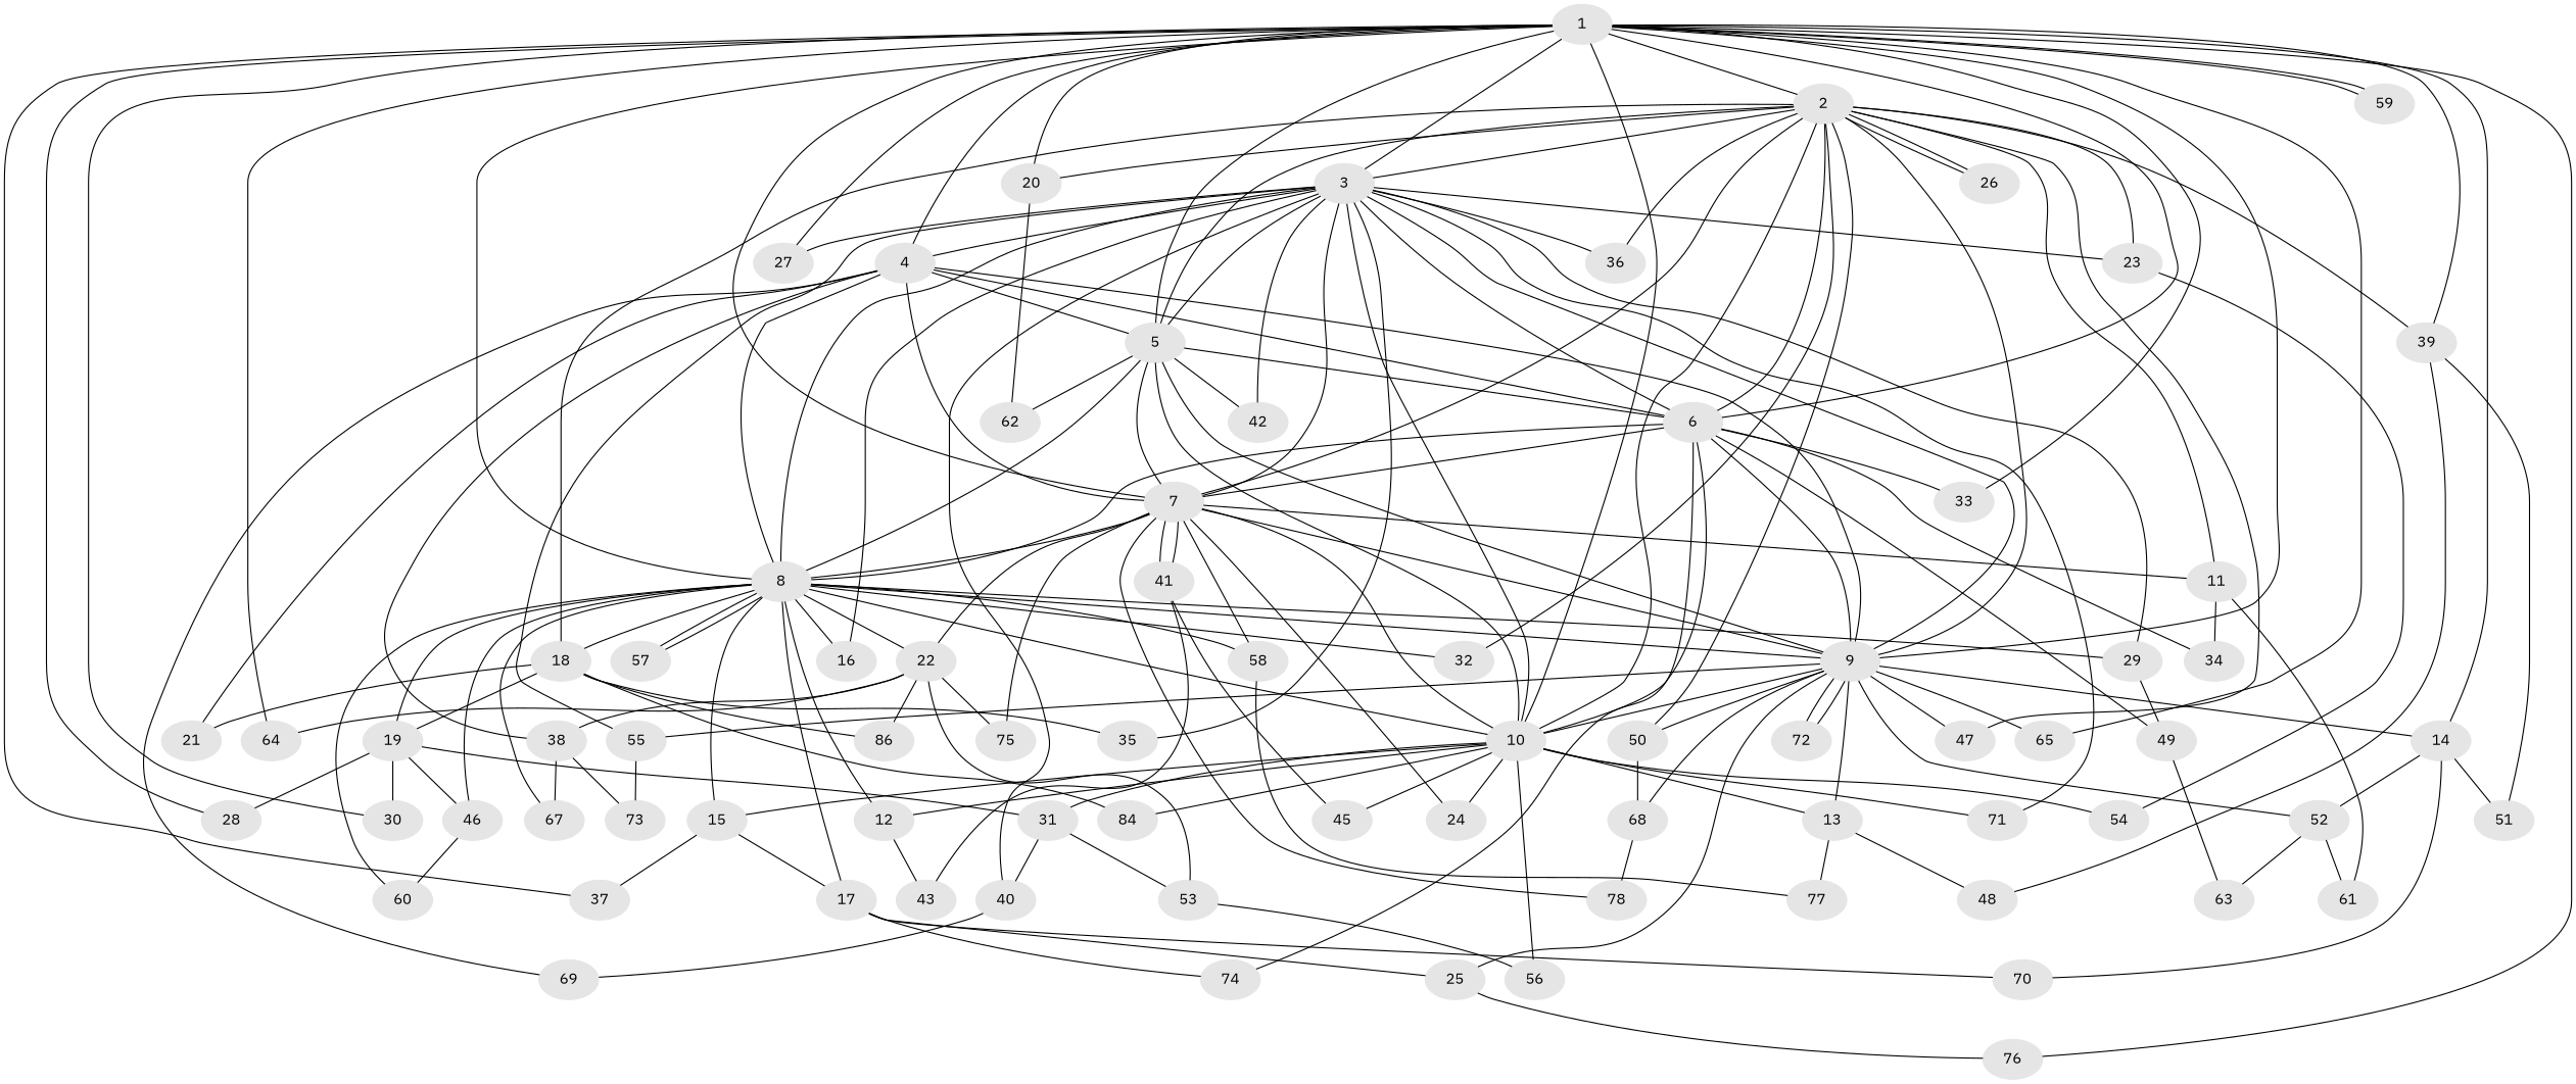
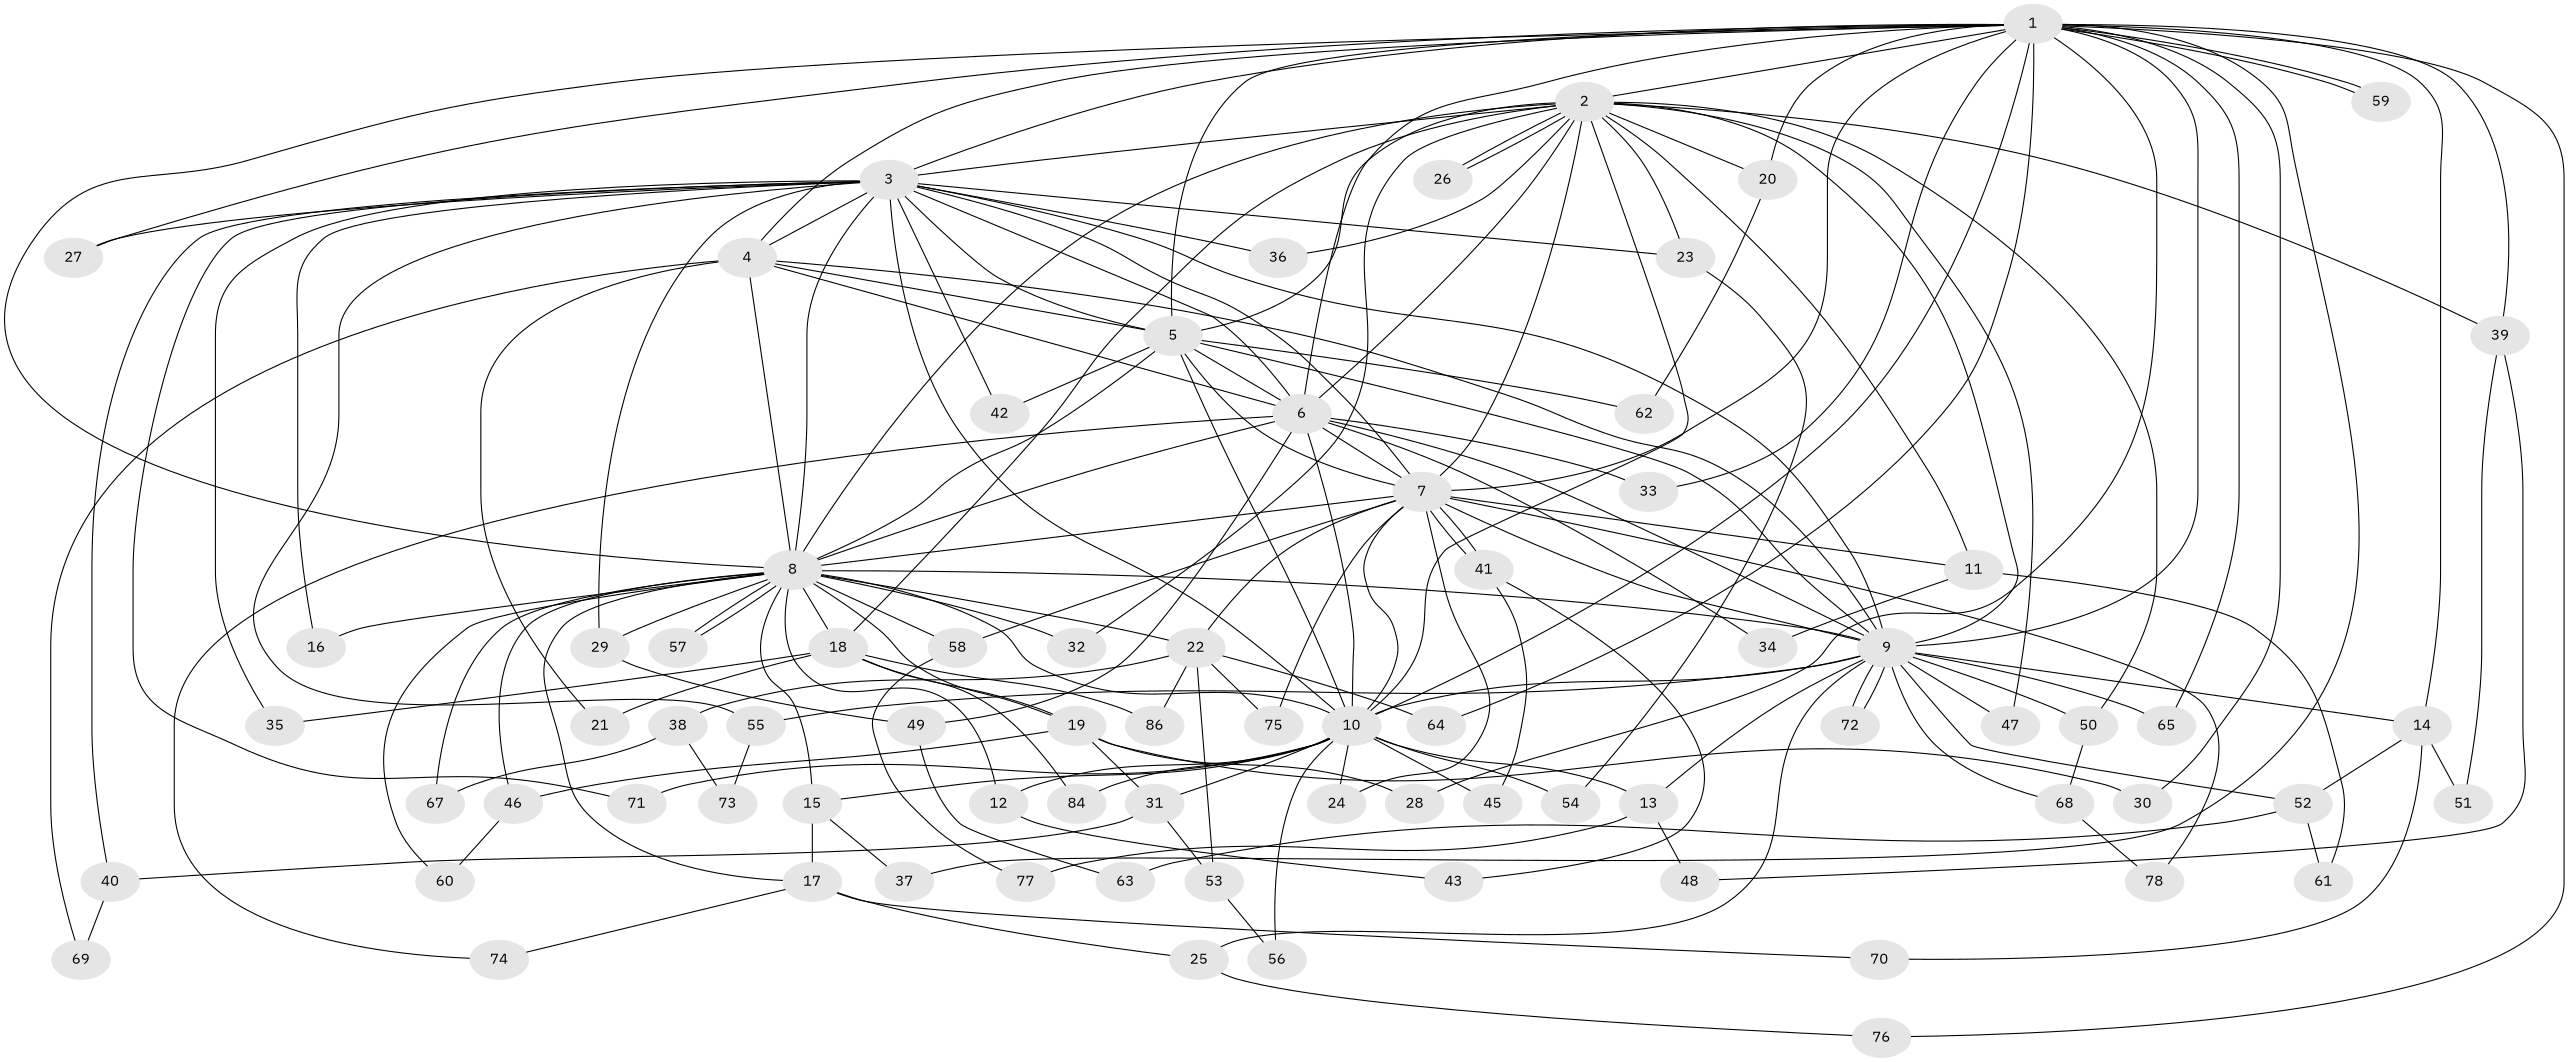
  graph {
    fontname="IBM Plex Sans"
    node [color=gray90 fontname="IBM Plex Sans" style=filled]
    edge [fontname="IBM Plex Sans"]
    1
    2
    3
    4
    5
    6
    7
    8
    9
    10
    14
    20
    27
    28
    30
    33
    37
    39
    59
    64
    65
    76
    11
    18
    23
    26
    32
    36
    47
    50
    16
    29
    35
    40
    42
    55
    71
    21
    38
    69
    62
    34
    49
    74
    22
    24
    41
    58
    75
    78
    12
    15
    17
    19
    46
    57
    60
    67
    13
    25
    52
    68
    72
    31
    n65 [label=84]
    45
    54
    56
    51
    70
    48
    61
    n73 [label=86]
    73
    63
    53
    43
    77
    1 -- 2
    1 -- 3
    1 -- 4
    1 -- 5
    1 -- 6
    1 -- 7
    1 -- 8
    1 -- 9
    1 -- 10
    1 -- 14
    1 -- 20
    1 -- 27
    1 -- 28
    1 -- 30
    1 -- 33
    1 -- 37
    1 -- 39
    1 -- 59
    1 -- 59
    1 -- 64
    1 -- 65
    1 -- 76
    2 -- 3
    2 -- 5
    2 -- 6
    2 -- 7
+   2 -- 8
    2 -- 9
    2 -- 10
    2 -- 20
    2 -- 39
    2 -- 11
    2 -- 18
    2 -- 23
    2 -- 26
    2 -- 26
    2 -- 32
    2 -- 36
    2 -- 47
    2 -- 50
    3 -- 4
    3 -- 5
    3 -- 6
    3 -- 7
    3 -- 8
    3 -- 9
    3 -- 10
    3 -- 27
    3 -- 23
    3 -- 36
    3 -- 16
    3 -- 29
    3 -- 35
    3 -- 40
    3 -- 42
    3 -- 55
    3 -- 71
    4 -- 5
    4 -- 6
-   4 -- 7
    4 -- 8
    4 -- 9
    4 -- 21
-   4 -- 38
    4 -- 69
    5 -- 6
    5 -- 7
    5 -- 8
    5 -- 9
    5 -- 10
    5 -- 42
    5 -- 62
    6 -- 7
    6 -- 8
    6 -- 9
    6 -- 10
    6 -- 33
    6 -- 34
    6 -- 49
    6 -- 74
    7 -- 8
    7 -- 9
    7 -- 10
    7 -- 11
    7 -- 22
    7 -- 24
    7 -- 41
    7 -- 41
    7 -- 58
    7 -- 75
    7 -- 78
    8 -- 9
    8 -- 10
    8 -- 18
    8 -- 32
    8 -- 16
    8 -- 29
    8 -- 22
    8 -- 58
    8 -- 12
    8 -- 15
    8 -- 17
    8 -- 19
    8 -- 46
    8 -- 57
    8 -- 57
    8 -- 60
    8 -- 67
    9 -- 10
    9 -- 14
    9 -- 65
    9 -- 47
    9 -- 50
    9 -- 55
    9 -- 13
    9 -- 25
    9 -- 52
    9 -- 68
    9 -- 72
    9 -- 72
    10 -- 71
    10 -- 24
    10 -- 12
    10 -- 15
    10 -- 13
    10 -- 31
    10 -- n65
    10 -- 45
    10 -- 54
    10 -- 56
    14 -- 52
    14 -- 51
    14 -- 70
    20 -- 62
    39 -- 51
    39 -- 48
    11 -- 34
    11 -- 61
    18 -- 35
    18 -- 21
    18 -- 19
    18 -- n65
    18 -- n73
    23 -- 54
    50 -- 68
    29 -- 49
    40 -- 69
    55 -- 73
    38 -- 67
    38 -- 73
    49 -- 63
    22 -- 64
    22 -- 38
    22 -- 75
    22 -- n73
    22 -- 53
    41 -- 45
    41 -- 43
    58 -- 77
    12 -- 43
    15 -- 37
    15 -- 17
    17 -- 74
    17 -- 25
    17 -- 70
    19 -- 28
    19 -- 30
    19 -- 46
    19 -- 31
    46 -- 60
    13 -- 48
    13 -- 77
    25 -- 76
    52 -- 61
    52 -- 63
    68 -- 78
    31 -- 40
    31 -- 53
    53 -- 56
  }
